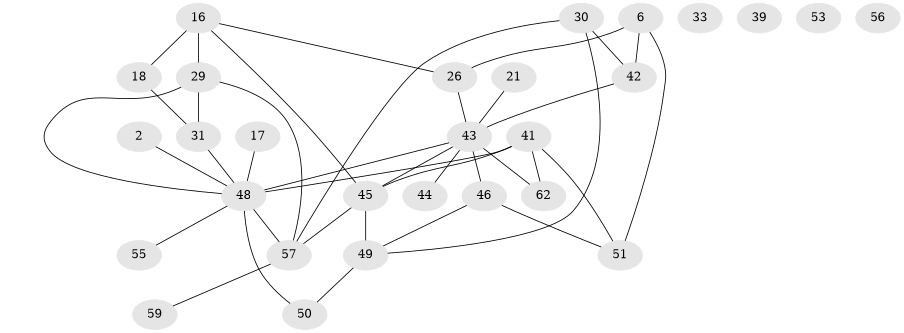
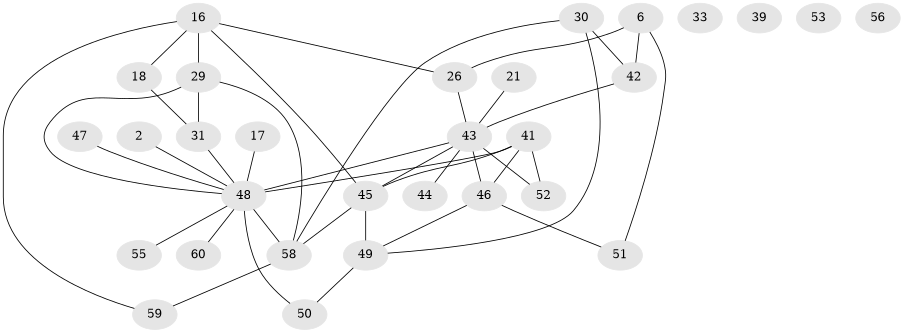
  graph {
    node [color=gray90 style=filled]
    48 [super="+40+15"]
-   58 [super="+57+1+34+54+38" label=57]
+   58 [super="+57+1+34+54+38"]
    50 [super="+23"]
    55 [super="+20"]
+   60
    2
    26 [super="+5"]
    43 [super="+37+14+22"]
    6
    42 [super="+35"]
    51
    16
    18
    29 [super="+19"]
    45 [super="+11+27"]
    59
    31
    49
    17
    46 [super="+32"]
-   52 [label=62]
+   52
    44
    21
    30 [super="+25"]
    33
    39
    41 [super="+7"]
+   47
    53
    56
    48 -- 58 [weight=4]
    48 -- 50 [weight=2]
    48 -- 55
+   48 -- 60 [weight=2]
    58 -- 59
    2 -- 48 [weight=2]
    26 -- 43
    43 -- 48 [weight=2]
    43 -- 45 [weight=2]
    43 -- 46
    43 -- 52
    43 -- 44
    6 -- 26
    6 -- 42 [weight=2]
    6 -- 51
    42 -- 43 [weight=4]
    16 -- 26
    16 -- 18
    16 -- 29 [weight=2]
    16 -- 45
+   16 -- 59
    18 -- 31
    29 -- 48 [weight=2]
    29 -- 58
    29 -- 31 [weight=2]
    45 -- 58
    45 -- 49 [weight=2]
    31 -- 48
    49 -- 50 [weight=2]
    17 -- 48
    46 -- 51
    46 -- 49
    21 -- 43
    30 -- 58
    30 -- 42
    30 -- 49 [weight=2]
    41 -- 48
    41 -- 45
-   41 -- 51 [weight=2]
+   41 -- 46 [weight=2]
    41 -- 52
+   47 -- 48
  }
